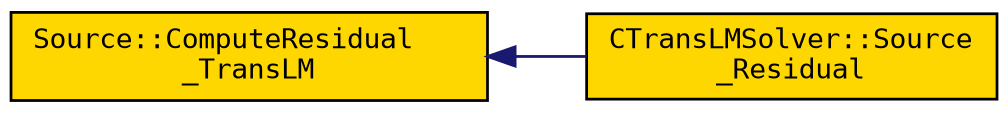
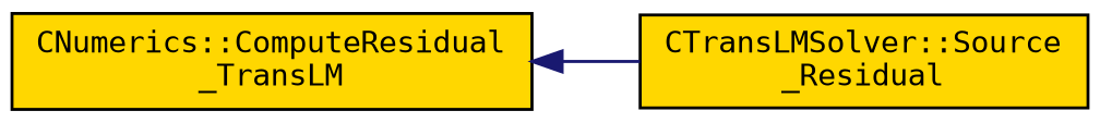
  digraph {
    rankdir=LR
    fontname="DejaVu Sans Mono"
    node [color=black fillcolor=gold fontname="DejaVu Sans Mono" fontsize=10 shape=record style=filled]
-   n1 [fontcolor=black height=0.2 label="Source::ComputeResidual\l_TransLM" width=0.4]
+   n1 [fontcolor=black height=0.2 label="CNumerics::ComputeResidual\l_TransLM" width=0.4]
    n2 [height=0.2 label="CTransLMSolver::Source\l_Residual" width=0.4]
    n1 -> n2 [color=midnightblue dir=back fontname="DejaVu Sans Mono" fontsize=10 labelfontname=Helvetica labelfontsize=10 style=solid]
  }
